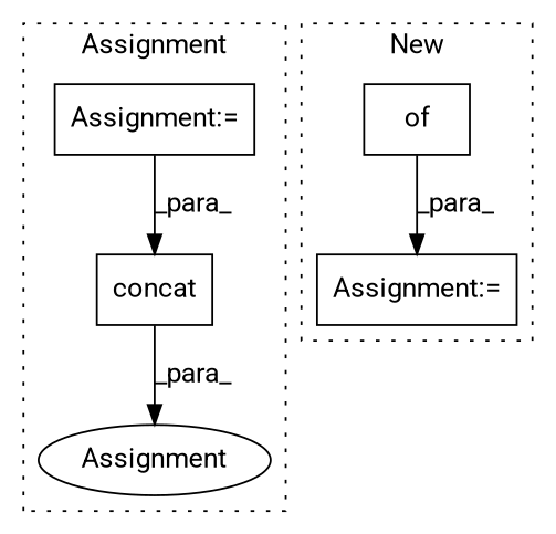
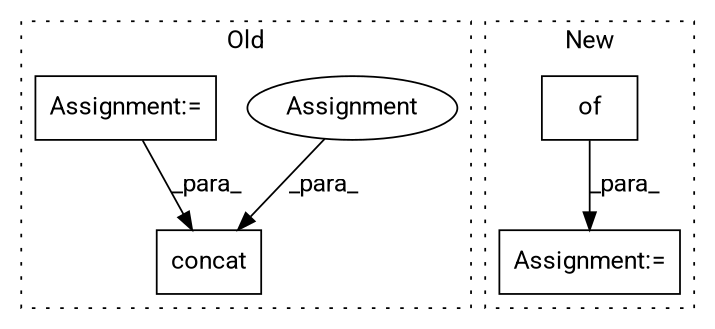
  digraph {
    fontname=Roboto
    node [a=32 fontname=Roboto l=1 shape=box]
    edge [fontname=Roboto]
    n1 [l="7,1" label=concat s="985,1008"]
    n2 [a=34 label=Assignment s=996 shape=ellipse]
    n3 [a=7 label="Assignment:=" s=567]
    n4 [l=4 label=of s=1126]
    n5 [a=7 label="Assignment:=" s=1121]
    subgraph cluster_1 {
-     label=Assignment
+     label=Old
      style=dotted
      n1
      n2
      n3
    }
    subgraph cluster_2 {
      label=New
      style=dotted
      n4
      n5
    }
-   n1 -> n2 [label=_para_]
+   n2 -> n1 [label=_para_]
    n3 -> n1 [label=_para_]
    n4 -> n5 [label=_para_]
  }
